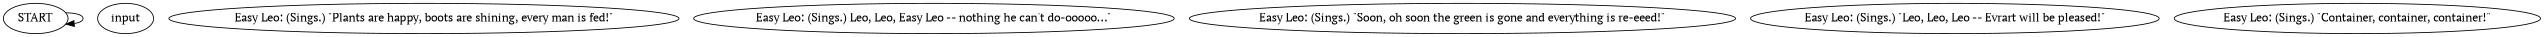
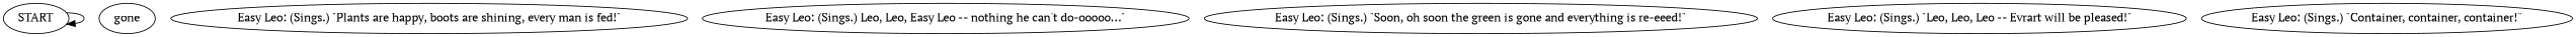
  digraph {
    fontname="PT Serif"
    node [fontname="PT Serif"]
    n1 [label=START]
-   n2 [label=input]
+   n2 [label=gone]
    n3 [label="Easy Leo: (Sings.) \"Plants are happy, boots are shining, every man is fed!\""]
    n4 [label="Easy Leo: (Sings.) Leo, Leo, Easy Leo -- nothing he can't do-ooooo...\""]
    n5 [label="Easy Leo: (Sings.) \"Soon, oh soon the green is gone and everything is re-eeed!\""]
    n6 [label="Easy Leo: (Sings.) \"Leo, Leo, Leo -- Evrart will be pleased!\""]
    n7 [label="Easy Leo: (Sings.) \"Container, container, container!\""]
    n1 -> n1 [fontname="PT Serif"]
  }
